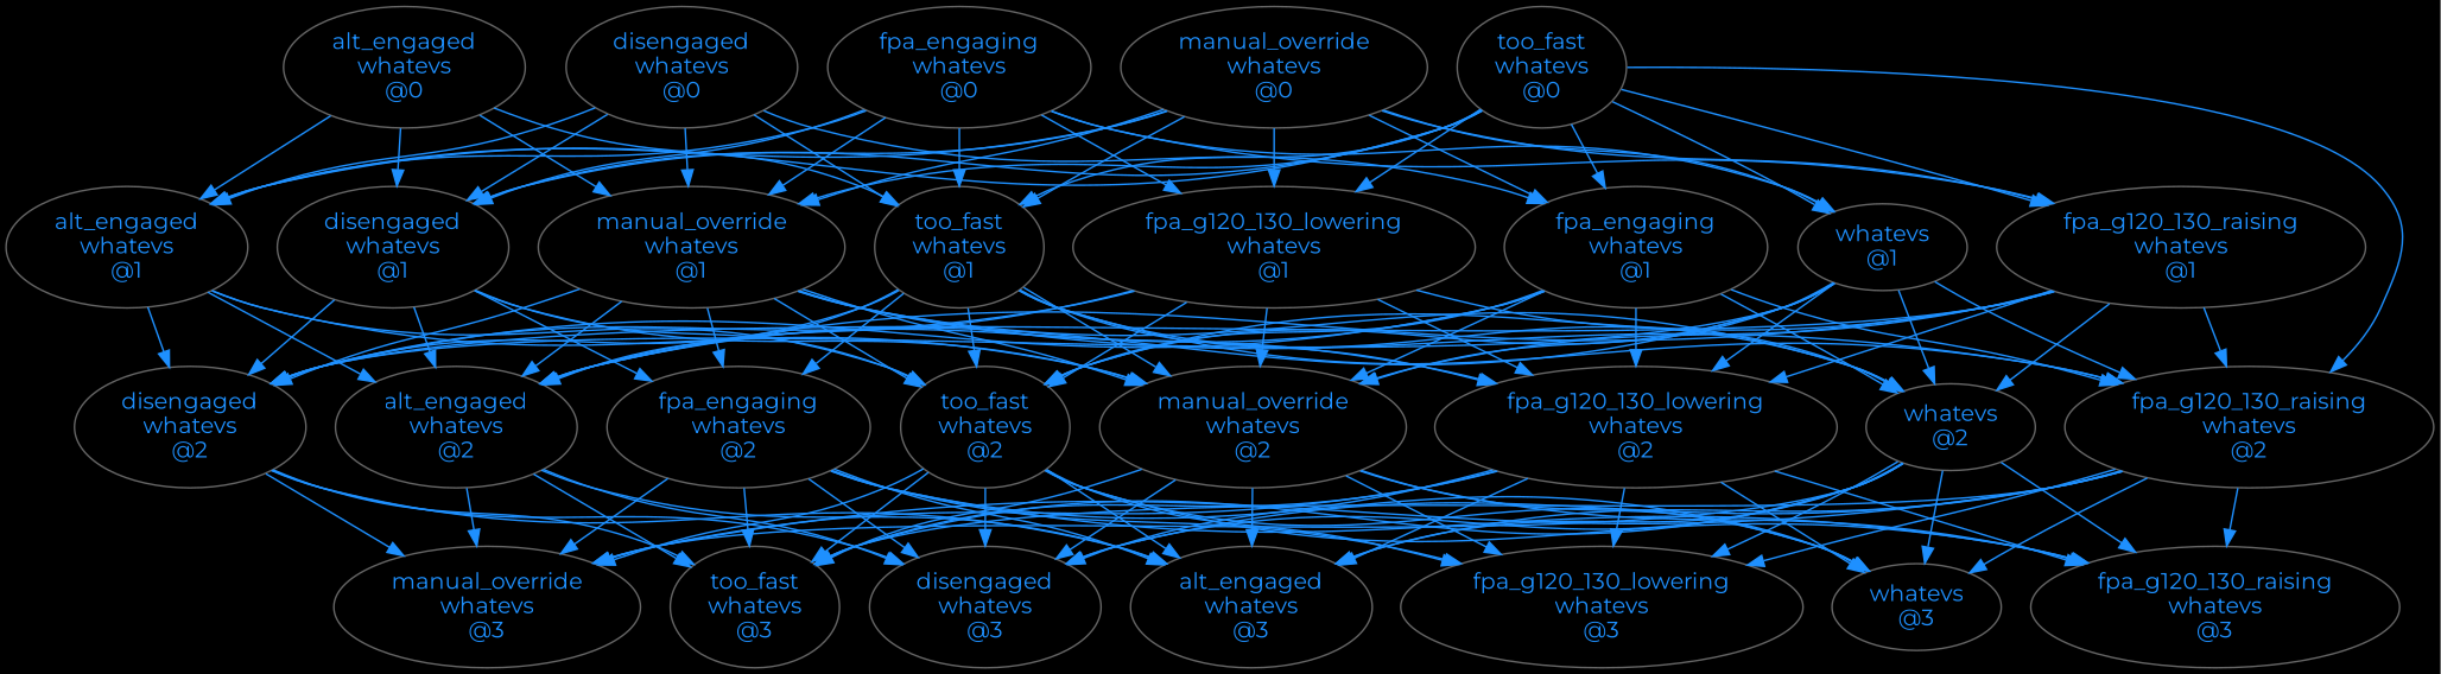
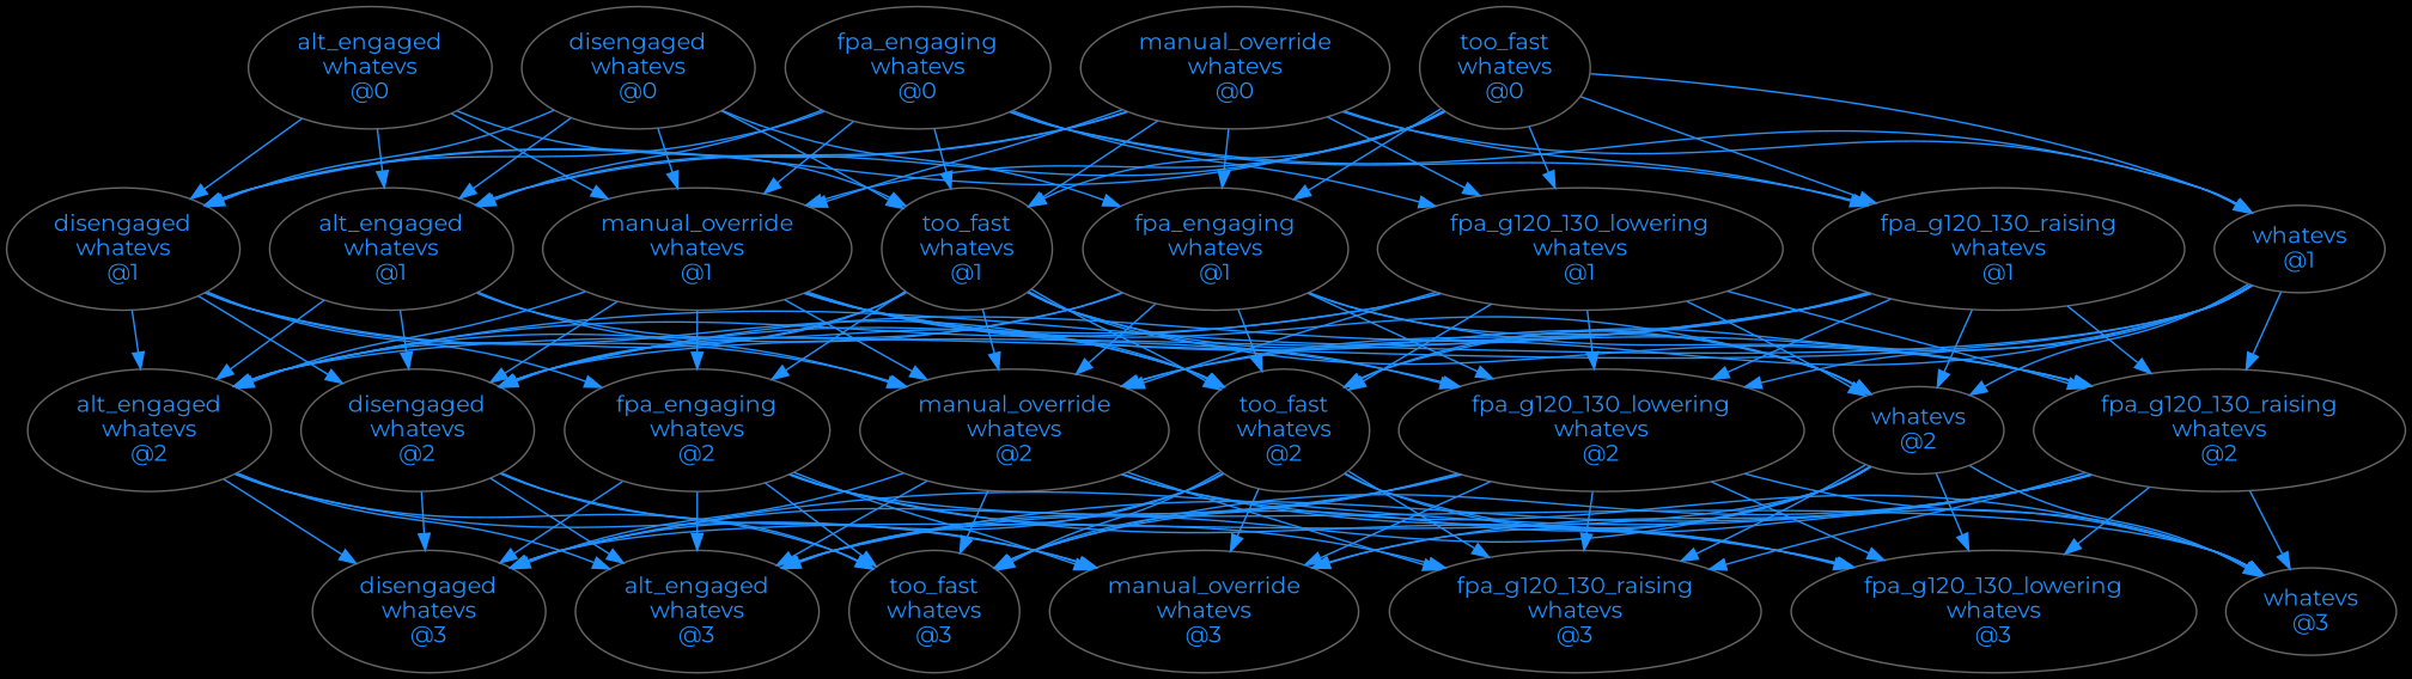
  strict digraph {
    bgcolor=black
    fontname=Montserrat
    node [color="#666666" fillcolor=black fontcolor="#1e90ff" fontname=Montserrat style=filled]
    edge [color="#1e90ff" fontcolor="#222222" fontname=Montserrat]
    "alt_engaged\nwhatevs\n@0"
    "manual_override\nwhatevs\n@1"
    "alt_engaged\nwhatevs\n@1"
    "disengaged\nwhatevs\n@1"
    "too_fast\nwhatevs\n@1"
    "manual_override\nwhatevs\n@2"
    "fpa_engaging\nwhatevs\n@2"
    "alt_engaged\nwhatevs\n@2"
    "disengaged\nwhatevs\n@2"
    "too_fast\nwhatevs\n@2"
    "fpa_g120_130_raising\nwhatevs\n@2"
    "fpa_g120_130_lowering\nwhatevs\n@2"
    "whatevs\n@2"
    "alt_engaged\nwhatevs\n@3"
    "too_fast\nwhatevs\n@3"
    "fpa_g120_130_lowering\nwhatevs\n@3"
    "whatevs\n@3"
    "fpa_g120_130_raising\nwhatevs\n@3"
    "disengaged\nwhatevs\n@3"
    "manual_override\nwhatevs\n@3"
    "disengaged\nwhatevs\n@0"
    "fpa_engaging\nwhatevs\n@1"
    "fpa_engaging\nwhatevs\n@0"
    "fpa_g120_130_lowering\nwhatevs\n@1"
    "fpa_g120_130_raising\nwhatevs\n@1"
    "whatevs\n@1"
    "manual_override\nwhatevs\n@0"
    "too_fast\nwhatevs\n@0"
    "alt_engaged\nwhatevs\n@0" -> "manual_override\nwhatevs\n@1"
    "alt_engaged\nwhatevs\n@0" -> "alt_engaged\nwhatevs\n@1"
    "alt_engaged\nwhatevs\n@0" -> "disengaged\nwhatevs\n@1"
    "alt_engaged\nwhatevs\n@0" -> "too_fast\nwhatevs\n@1"
    "manual_override\nwhatevs\n@1" -> "manual_override\nwhatevs\n@2"
    "manual_override\nwhatevs\n@1" -> "fpa_engaging\nwhatevs\n@2"
    "manual_override\nwhatevs\n@1" -> "alt_engaged\nwhatevs\n@2"
    "manual_override\nwhatevs\n@1" -> "disengaged\nwhatevs\n@2"
    "manual_override\nwhatevs\n@1" -> "too_fast\nwhatevs\n@2"
    "manual_override\nwhatevs\n@1" -> "fpa_g120_130_raising\nwhatevs\n@2"
    "manual_override\nwhatevs\n@1" -> "fpa_g120_130_lowering\nwhatevs\n@2"
    "manual_override\nwhatevs\n@1" -> "whatevs\n@2"
    "alt_engaged\nwhatevs\n@1" -> "manual_override\nwhatevs\n@2"
    "alt_engaged\nwhatevs\n@1" -> "alt_engaged\nwhatevs\n@2"
    "alt_engaged\nwhatevs\n@1" -> "disengaged\nwhatevs\n@2"
    "alt_engaged\nwhatevs\n@1" -> "too_fast\nwhatevs\n@2"
    "disengaged\nwhatevs\n@1" -> "manual_override\nwhatevs\n@2"
    "disengaged\nwhatevs\n@1" -> "fpa_engaging\nwhatevs\n@2"
    "disengaged\nwhatevs\n@1" -> "alt_engaged\nwhatevs\n@2"
    "disengaged\nwhatevs\n@1" -> "disengaged\nwhatevs\n@2"
    "disengaged\nwhatevs\n@1" -> "too_fast\nwhatevs\n@2"
    "too_fast\nwhatevs\n@1" -> "manual_override\nwhatevs\n@2"
    "too_fast\nwhatevs\n@1" -> "fpa_engaging\nwhatevs\n@2"
    "too_fast\nwhatevs\n@1" -> "alt_engaged\nwhatevs\n@2"
    "too_fast\nwhatevs\n@1" -> "disengaged\nwhatevs\n@2"
    "too_fast\nwhatevs\n@1" -> "too_fast\nwhatevs\n@2"
    "too_fast\nwhatevs\n@1" -> "fpa_g120_130_raising\nwhatevs\n@2"
    "too_fast\nwhatevs\n@1" -> "fpa_g120_130_lowering\nwhatevs\n@2"
    "too_fast\nwhatevs\n@1" -> "whatevs\n@2"
    "manual_override\nwhatevs\n@2" -> "alt_engaged\nwhatevs\n@3"
    "manual_override\nwhatevs\n@2" -> "too_fast\nwhatevs\n@3"
    "manual_override\nwhatevs\n@2" -> "fpa_g120_130_lowering\nwhatevs\n@3"
    "manual_override\nwhatevs\n@2" -> "whatevs\n@3"
    "manual_override\nwhatevs\n@2" -> "fpa_g120_130_raising\nwhatevs\n@3"
    "manual_override\nwhatevs\n@2" -> "disengaged\nwhatevs\n@3"
    "fpa_engaging\nwhatevs\n@2" -> "alt_engaged\nwhatevs\n@3"
    "fpa_engaging\nwhatevs\n@2" -> "too_fast\nwhatevs\n@3"
    "fpa_engaging\nwhatevs\n@2" -> "fpa_g120_130_lowering\nwhatevs\n@3"
    "fpa_engaging\nwhatevs\n@2" -> "whatevs\n@3"
    "fpa_engaging\nwhatevs\n@2" -> "fpa_g120_130_raising\nwhatevs\n@3"
    "fpa_engaging\nwhatevs\n@2" -> "disengaged\nwhatevs\n@3"
    "fpa_engaging\nwhatevs\n@2" -> "manual_override\nwhatevs\n@3"
    "alt_engaged\nwhatevs\n@2" -> "alt_engaged\nwhatevs\n@3"
    "alt_engaged\nwhatevs\n@2" -> "too_fast\nwhatevs\n@3"
    "alt_engaged\nwhatevs\n@2" -> "disengaged\nwhatevs\n@3"
    "alt_engaged\nwhatevs\n@2" -> "manual_override\nwhatevs\n@3"
    "disengaged\nwhatevs\n@2" -> "alt_engaged\nwhatevs\n@3"
    "disengaged\nwhatevs\n@2" -> "too_fast\nwhatevs\n@3"
    "disengaged\nwhatevs\n@2" -> "disengaged\nwhatevs\n@3"
    "disengaged\nwhatevs\n@2" -> "manual_override\nwhatevs\n@3"
    "too_fast\nwhatevs\n@2" -> "alt_engaged\nwhatevs\n@3"
    "too_fast\nwhatevs\n@2" -> "too_fast\nwhatevs\n@3"
    "too_fast\nwhatevs\n@2" -> "fpa_g120_130_lowering\nwhatevs\n@3"
    "too_fast\nwhatevs\n@2" -> "whatevs\n@3"
    "too_fast\nwhatevs\n@2" -> "fpa_g120_130_raising\nwhatevs\n@3"
    "too_fast\nwhatevs\n@2" -> "disengaged\nwhatevs\n@3"
    "too_fast\nwhatevs\n@2" -> "manual_override\nwhatevs\n@3"
    "fpa_g120_130_raising\nwhatevs\n@2" -> "alt_engaged\nwhatevs\n@3"
    "fpa_g120_130_raising\nwhatevs\n@2" -> "too_fast\nwhatevs\n@3"
    "fpa_g120_130_raising\nwhatevs\n@2" -> "fpa_g120_130_lowering\nwhatevs\n@3"
    "fpa_g120_130_raising\nwhatevs\n@2" -> "whatevs\n@3"
    "fpa_g120_130_raising\nwhatevs\n@2" -> "fpa_g120_130_raising\nwhatevs\n@3"
    "fpa_g120_130_raising\nwhatevs\n@2" -> "disengaged\nwhatevs\n@3"
    "fpa_g120_130_raising\nwhatevs\n@2" -> "manual_override\nwhatevs\n@3"
    "fpa_g120_130_lowering\nwhatevs\n@2" -> "alt_engaged\nwhatevs\n@3"
    "fpa_g120_130_lowering\nwhatevs\n@2" -> "too_fast\nwhatevs\n@3"
    "fpa_g120_130_lowering\nwhatevs\n@2" -> "fpa_g120_130_lowering\nwhatevs\n@3"
    "fpa_g120_130_lowering\nwhatevs\n@2" -> "whatevs\n@3"
    "fpa_g120_130_lowering\nwhatevs\n@2" -> "fpa_g120_130_raising\nwhatevs\n@3"
    "fpa_g120_130_lowering\nwhatevs\n@2" -> "disengaged\nwhatevs\n@3"
    "fpa_g120_130_lowering\nwhatevs\n@2" -> "manual_override\nwhatevs\n@3"
    "whatevs\n@2" -> "alt_engaged\nwhatevs\n@3"
    "whatevs\n@2" -> "too_fast\nwhatevs\n@3"
    "whatevs\n@2" -> "fpa_g120_130_lowering\nwhatevs\n@3"
    "whatevs\n@2" -> "whatevs\n@3"
    "whatevs\n@2" -> "fpa_g120_130_raising\nwhatevs\n@3"
    "whatevs\n@2" -> "disengaged\nwhatevs\n@3"
    "whatevs\n@2" -> "manual_override\nwhatevs\n@3"
    "disengaged\nwhatevs\n@0" -> "manual_override\nwhatevs\n@1"
    "disengaged\nwhatevs\n@0" -> "alt_engaged\nwhatevs\n@1"
    "disengaged\nwhatevs\n@0" -> "disengaged\nwhatevs\n@1"
    "disengaged\nwhatevs\n@0" -> "too_fast\nwhatevs\n@1"
    "disengaged\nwhatevs\n@0" -> "fpa_engaging\nwhatevs\n@1"
    "fpa_engaging\nwhatevs\n@1" -> "manual_override\nwhatevs\n@2"
    "fpa_engaging\nwhatevs\n@1" -> "alt_engaged\nwhatevs\n@2"
    "fpa_engaging\nwhatevs\n@1" -> "disengaged\nwhatevs\n@2"
    "fpa_engaging\nwhatevs\n@1" -> "too_fast\nwhatevs\n@2"
    "fpa_engaging\nwhatevs\n@1" -> "fpa_g120_130_raising\nwhatevs\n@2"
    "fpa_engaging\nwhatevs\n@1" -> "fpa_g120_130_lowering\nwhatevs\n@2"
    "fpa_engaging\nwhatevs\n@1" -> "whatevs\n@2"
    "fpa_engaging\nwhatevs\n@0" -> "manual_override\nwhatevs\n@1"
    "fpa_engaging\nwhatevs\n@0" -> "alt_engaged\nwhatevs\n@1"
    "fpa_engaging\nwhatevs\n@0" -> "disengaged\nwhatevs\n@1"
    "fpa_engaging\nwhatevs\n@0" -> "too_fast\nwhatevs\n@1"
    "fpa_engaging\nwhatevs\n@0" -> "fpa_g120_130_lowering\nwhatevs\n@1"
    "fpa_engaging\nwhatevs\n@0" -> "fpa_g120_130_raising\nwhatevs\n@1"
    "fpa_engaging\nwhatevs\n@0" -> "whatevs\n@1"
    "fpa_g120_130_lowering\nwhatevs\n@1" -> "manual_override\nwhatevs\n@2"
    "fpa_g120_130_lowering\nwhatevs\n@1" -> "alt_engaged\nwhatevs\n@2"
    "fpa_g120_130_lowering\nwhatevs\n@1" -> "disengaged\nwhatevs\n@2"
    "fpa_g120_130_lowering\nwhatevs\n@1" -> "too_fast\nwhatevs\n@2"
-   "too_fast\nwhatevs\n@0" -> "fpa_g120_130_raising\nwhatevs\n@2"
+   "fpa_g120_130_lowering\nwhatevs\n@1" -> "fpa_g120_130_raising\nwhatevs\n@2"
    "fpa_g120_130_lowering\nwhatevs\n@1" -> "fpa_g120_130_lowering\nwhatevs\n@2"
    "fpa_g120_130_lowering\nwhatevs\n@1" -> "whatevs\n@2"
    "fpa_g120_130_raising\nwhatevs\n@1" -> "manual_override\nwhatevs\n@2"
    "fpa_g120_130_raising\nwhatevs\n@1" -> "alt_engaged\nwhatevs\n@2"
    "fpa_g120_130_raising\nwhatevs\n@1" -> "disengaged\nwhatevs\n@2"
    "fpa_g120_130_raising\nwhatevs\n@1" -> "too_fast\nwhatevs\n@2"
    "fpa_g120_130_raising\nwhatevs\n@1" -> "fpa_g120_130_raising\nwhatevs\n@2"
    "fpa_g120_130_raising\nwhatevs\n@1" -> "fpa_g120_130_lowering\nwhatevs\n@2"
    "fpa_g120_130_raising\nwhatevs\n@1" -> "whatevs\n@2"
    "whatevs\n@1" -> "manual_override\nwhatevs\n@2"
    "whatevs\n@1" -> "alt_engaged\nwhatevs\n@2"
    "whatevs\n@1" -> "disengaged\nwhatevs\n@2"
    "whatevs\n@1" -> "too_fast\nwhatevs\n@2"
    "whatevs\n@1" -> "fpa_g120_130_raising\nwhatevs\n@2"
    "whatevs\n@1" -> "fpa_g120_130_lowering\nwhatevs\n@2"
    "whatevs\n@1" -> "whatevs\n@2"
    "manual_override\nwhatevs\n@0" -> "manual_override\nwhatevs\n@1"
    "manual_override\nwhatevs\n@0" -> "alt_engaged\nwhatevs\n@1"
    "manual_override\nwhatevs\n@0" -> "disengaged\nwhatevs\n@1"
    "manual_override\nwhatevs\n@0" -> "too_fast\nwhatevs\n@1"
    "manual_override\nwhatevs\n@0" -> "fpa_engaging\nwhatevs\n@1"
    "manual_override\nwhatevs\n@0" -> "fpa_g120_130_lowering\nwhatevs\n@1"
    "manual_override\nwhatevs\n@0" -> "fpa_g120_130_raising\nwhatevs\n@1"
    "manual_override\nwhatevs\n@0" -> "whatevs\n@1"
    "too_fast\nwhatevs\n@0" -> "manual_override\nwhatevs\n@1"
    "too_fast\nwhatevs\n@0" -> "alt_engaged\nwhatevs\n@1"
    "too_fast\nwhatevs\n@0" -> "disengaged\nwhatevs\n@1"
    "too_fast\nwhatevs\n@0" -> "too_fast\nwhatevs\n@1"
    "too_fast\nwhatevs\n@0" -> "fpa_engaging\nwhatevs\n@1"
    "too_fast\nwhatevs\n@0" -> "fpa_g120_130_lowering\nwhatevs\n@1"
    "too_fast\nwhatevs\n@0" -> "fpa_g120_130_raising\nwhatevs\n@1"
    "too_fast\nwhatevs\n@0" -> "whatevs\n@1"
  }
